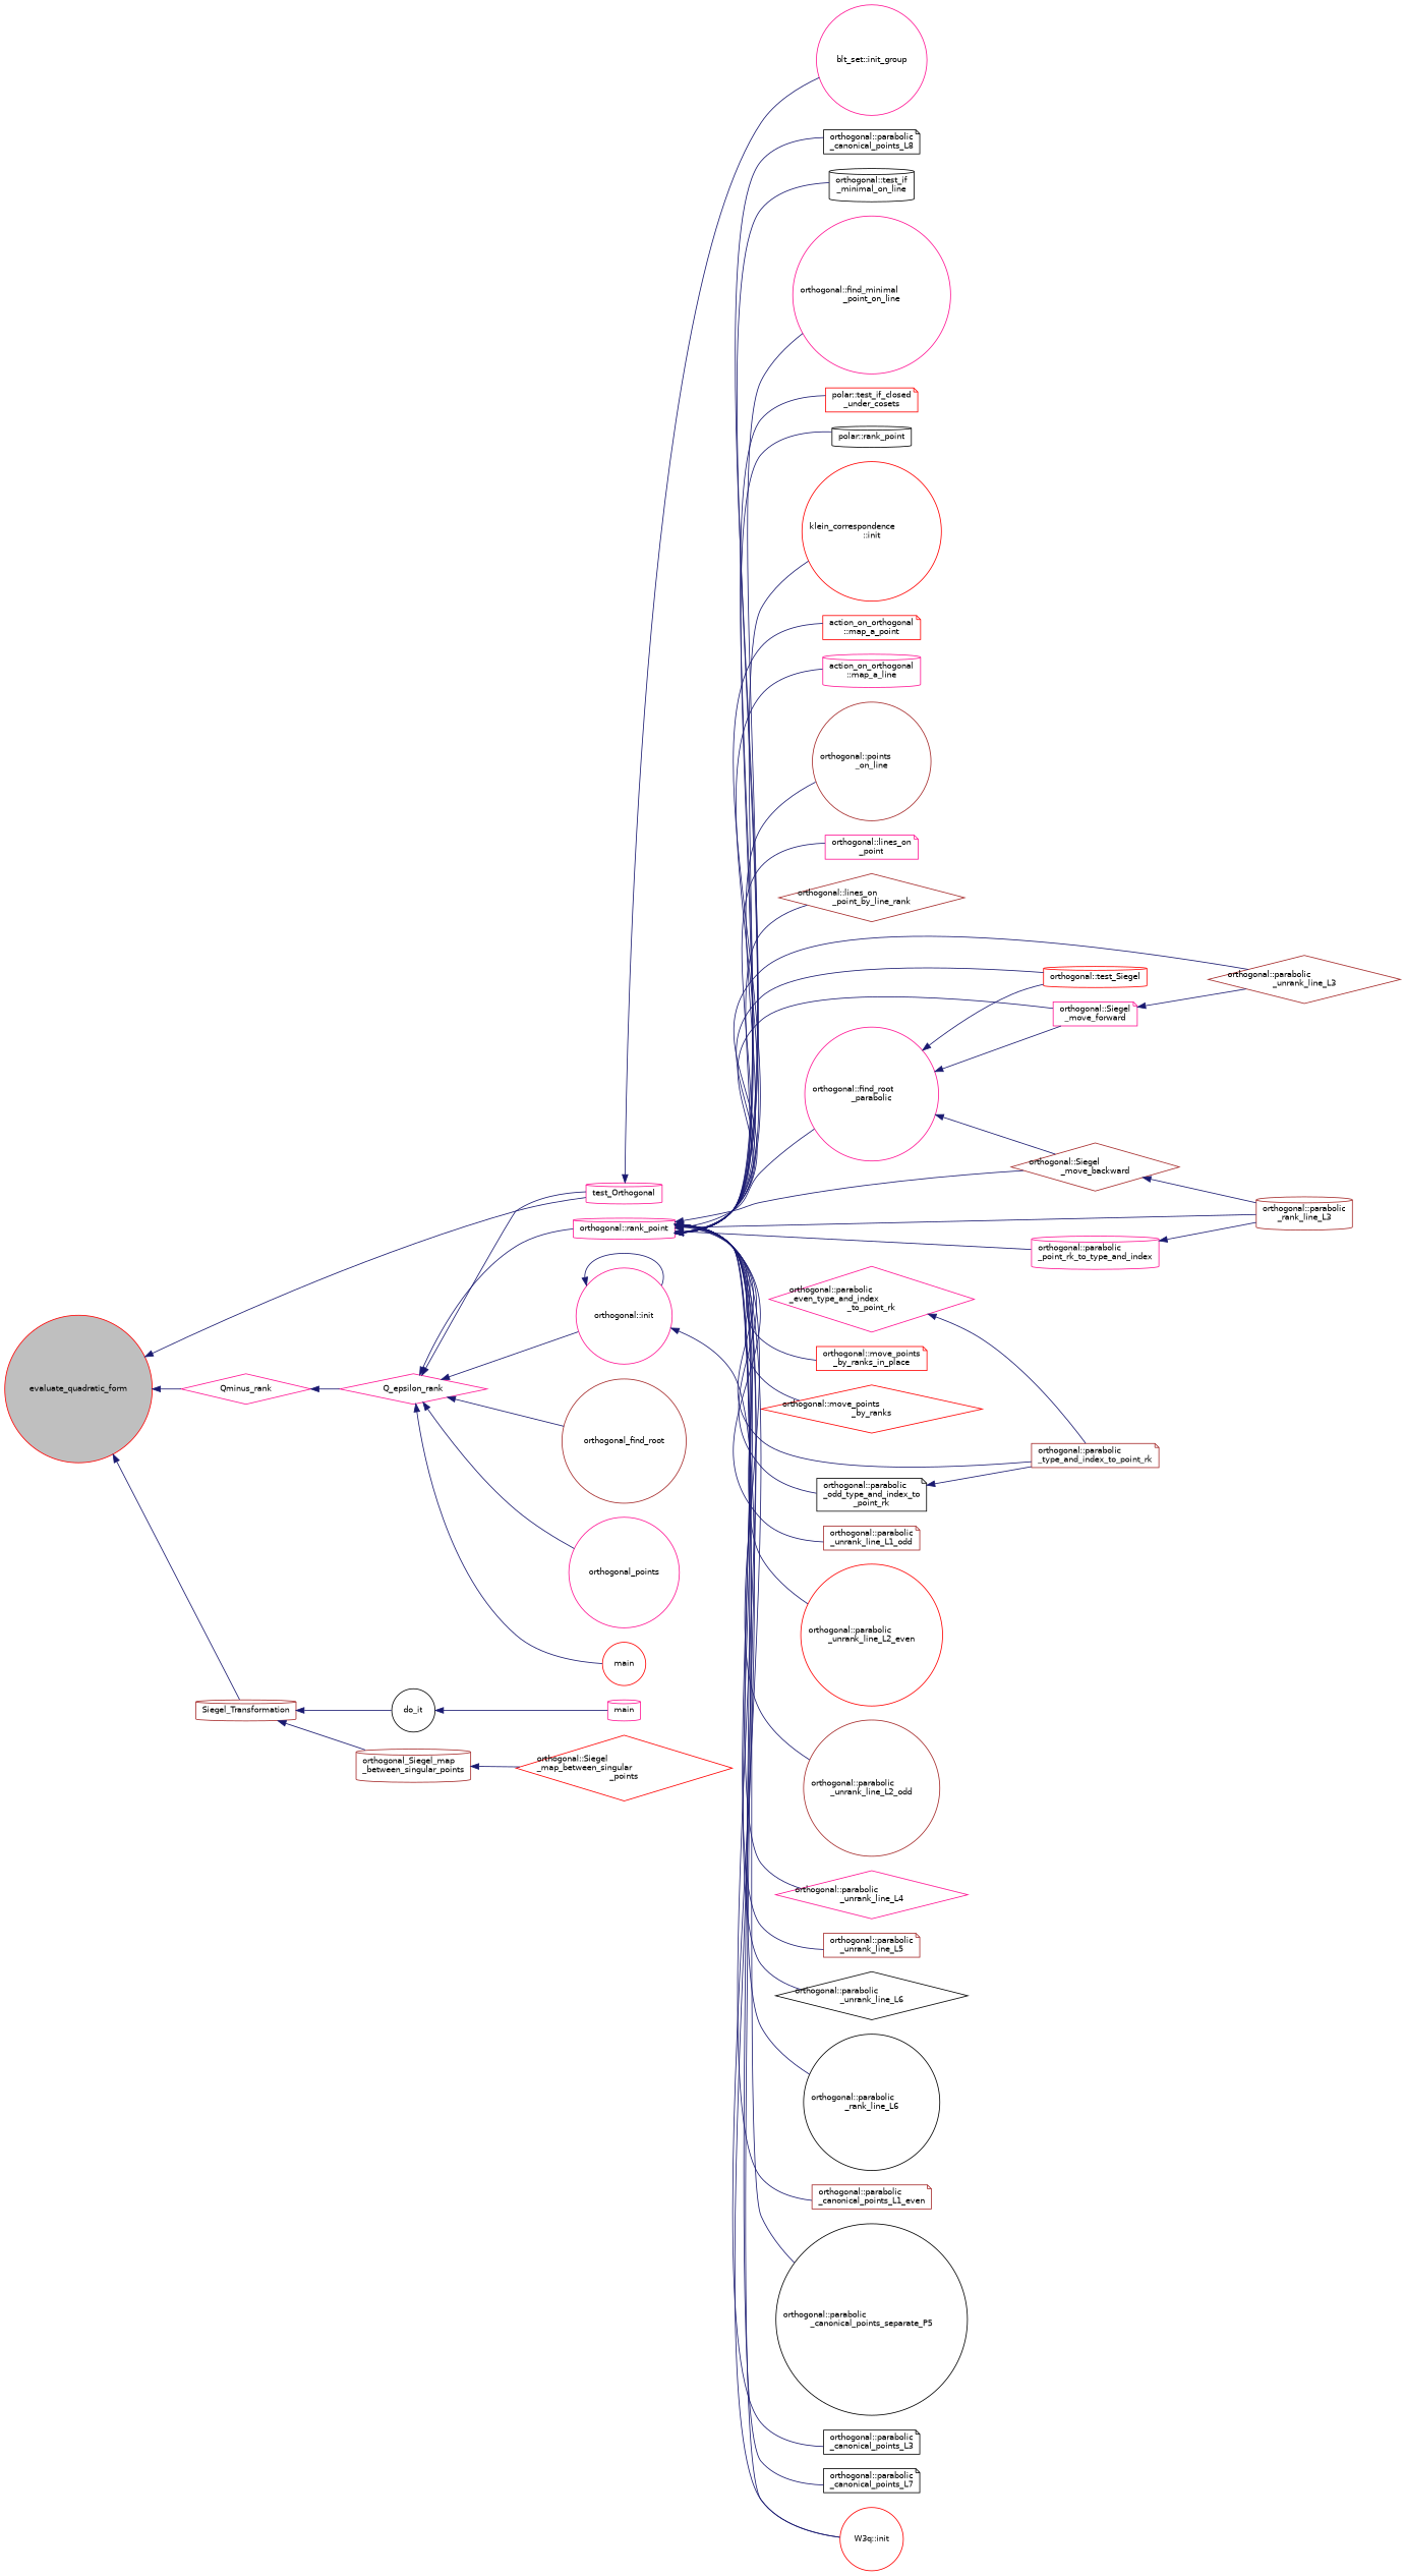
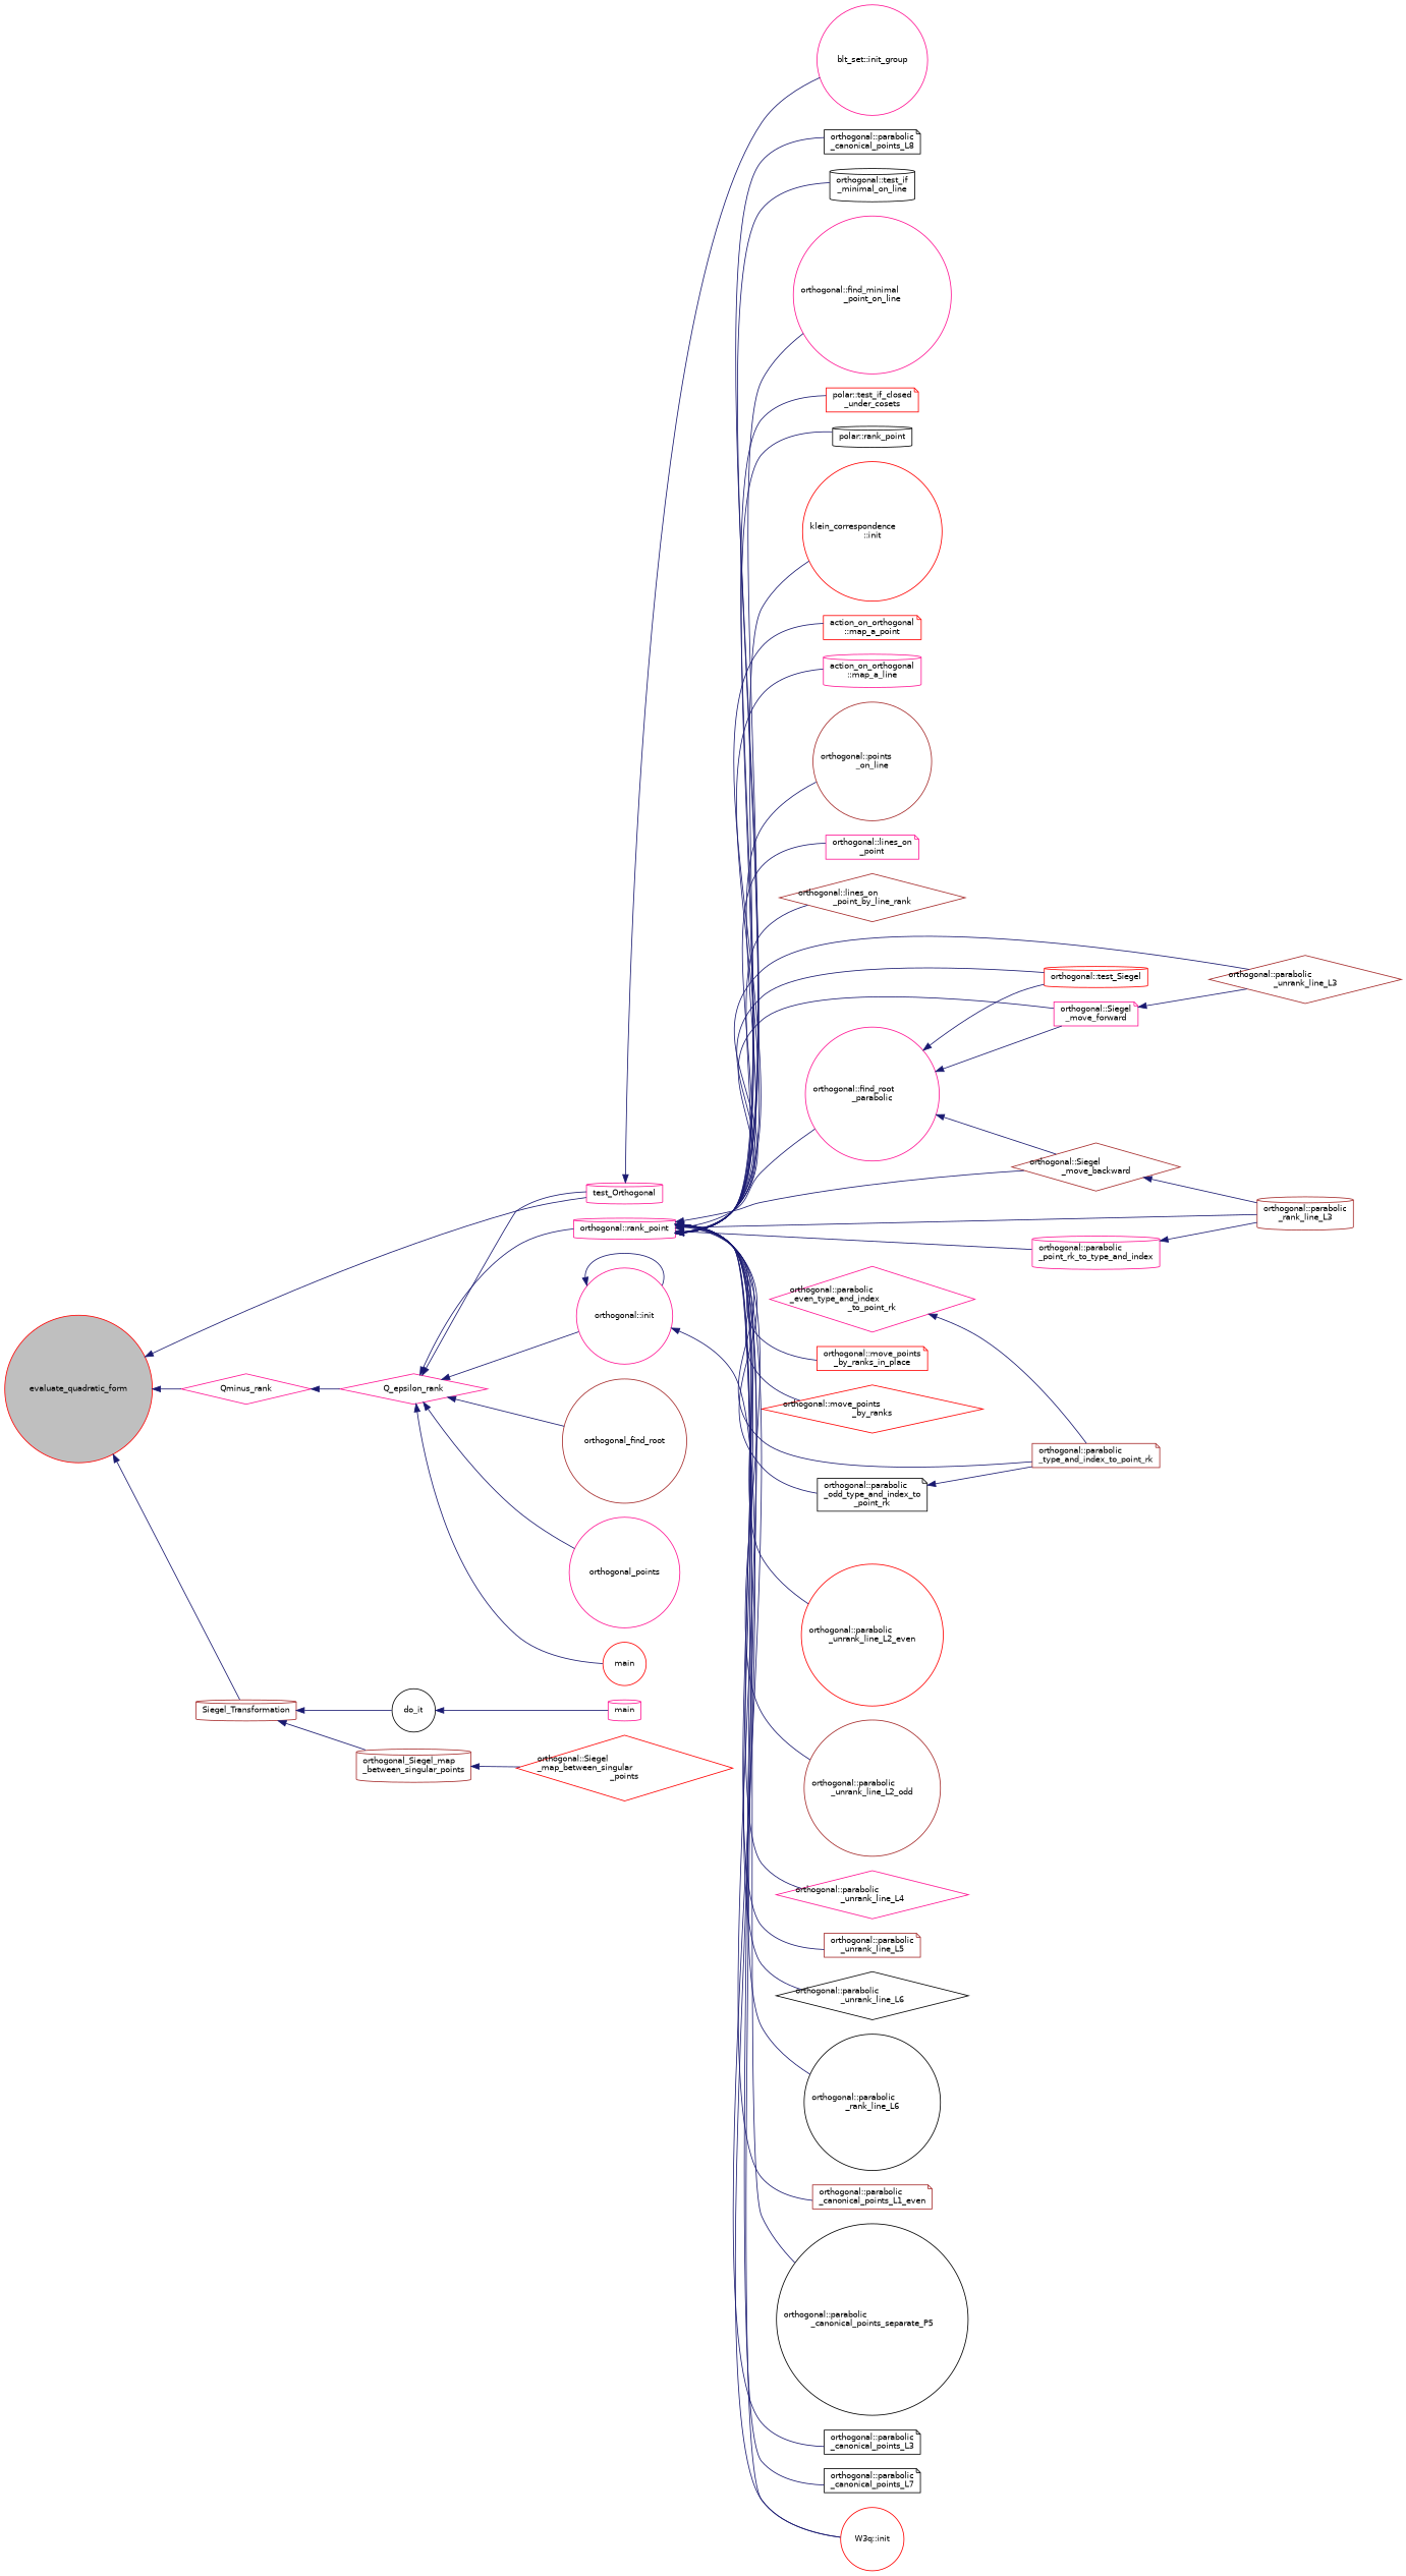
  digraph {
    rankdir=LR
    node [color=deeppink fillcolor=white fontname=Helvetica fontsize=10 shape=circle style=filled]
    edge [color=midnightblue dir=back fontname=Helvetica fontsize=10 labelfontname=Helvetica labelfontsize=10 style=solid]
    n1 [color=red fillcolor=grey75 fontcolor=black height=0.2 label=evaluate_quadratic_form width=0.4]
    n2 [height=0.2 label=Qminus_rank shape=diamond width=0.4]
    n3 [height=0.2 label=test_Orthogonal shape=cylinder width=0.4]
    n4 [color=brown height=0.2 label=Siegel_Transformation shape=cylinder width=0.4]
    n5 [height=0.2 label=Q_epsilon_rank shape=diamond width=0.4]
    n6 [height=0.2 label="blt_set::init_group" width=0.4]
    n7 [color=black height=0.2 label=do_it width=0.4]
    n8 [color=brown height=0.2 label="orthogonal_Siegel_map\l_between_singular_points" shape=cylinder width=0.4]
    n9 [color=red height=0.2 label=main width=0.4]
    n10 [height=0.2 label="orthogonal::rank_point" shape=cylinder width=0.4]
    n11 [height=0.2 label="orthogonal::init" width=0.4]
    n12 [color=brown height=0.2 label=orthogonal_find_root width=0.4]
    n13 [height=0.2 label=orthogonal_points width=0.4]
    n14 [color=brown height=0.2 label="orthogonal::points\l_on_line" width=0.4]
    n15 [height=0.2 label="orthogonal::lines_on\l_point" shape=note width=0.4]
    n16 [color=brown height=0.2 label="orthogonal::lines_on\l_point_by_line_rank" shape=diamond width=0.4]
    n17 [color=red height=0.2 label="orthogonal::test_Siegel" shape=cylinder width=0.4]
    n18 [color=red height=0.2 label="orthogonal::move_points\l_by_ranks_in_place" shape=note width=0.4]
    n19 [color=red height=0.2 label="orthogonal::move_points\l_by_ranks" shape=diamond width=0.4]
    n20 [color=brown height=0.2 label="orthogonal::parabolic\l_type_and_index_to_point_rk" shape=note width=0.4]
    n21 [color=black height=0.2 label="orthogonal::parabolic\l_odd_type_and_index_to\l_point_rk" shape=note width=0.4]
    n22 [height=0.2 label="orthogonal::parabolic\l_point_rk_to_type_and_index" shape=cylinder width=0.4]
    n23 [color=brown height=0.2 label="orthogonal::parabolic\l_rank_line_L3" shape=cylinder width=0.4]
-   n24 [color=brown height=0.2 label="orthogonal::parabolic\l_unrank_line_L1_odd" shape=note width=0.4]
    n25 [color=red height=0.2 label="orthogonal::parabolic\l_unrank_line_L2_even" width=0.4]
    n26 [color=brown height=0.2 label="orthogonal::parabolic\l_unrank_line_L2_odd" width=0.4]
    n27 [color=brown height=0.2 label="orthogonal::parabolic\l_unrank_line_L3" shape=diamond width=0.4]
    n28 [height=0.2 label="orthogonal::parabolic\l_unrank_line_L4" shape=diamond width=0.4]
    n29 [color=brown height=0.2 label="orthogonal::parabolic\l_unrank_line_L5" shape=note width=0.4]
    n30 [color=black height=0.2 label="orthogonal::parabolic\l_unrank_line_L6" shape=diamond width=0.4]
    n31 [color=black height=0.2 label="orthogonal::parabolic\l_rank_line_L6" width=0.4]
    n32 [height=0.2 label="orthogonal::find_root\l_parabolic" width=0.4]
    n33 [height=0.2 label="orthogonal::Siegel\l_move_forward" shape=note width=0.4]
    n34 [color=brown height=0.2 label="orthogonal::Siegel\l_move_backward" shape=diamond width=0.4]
    n35 [color=brown height=0.2 label="orthogonal::parabolic\l_canonical_points_L1_even" shape=note width=0.4]
    n36 [color=black height=0.2 label="orthogonal::parabolic\l_canonical_points_separate_P5" width=0.4]
    n37 [color=black height=0.2 label="orthogonal::parabolic\l_canonical_points_L3" shape=note width=0.4]
    n38 [color=black height=0.2 label="orthogonal::parabolic\l_canonical_points_L7" shape=note width=0.4]
    n39 [color=black height=0.2 label="orthogonal::parabolic\l_canonical_points_L8" shape=note width=0.4]
    n40 [color=black height=0.2 label="orthogonal::test_if\l_minimal_on_line" shape=cylinder width=0.4]
    n41 [height=0.2 label="orthogonal::find_minimal\l_point_on_line" width=0.4]
    n42 [color=red height=0.2 label="polar::test_if_closed\l_under_cosets" shape=note width=0.4]
    n43 [color=black height=0.2 label="polar::rank_point" shape=cylinder width=0.4]
    n44 [color=red height=0.2 label="klein_correspondence\l::init" width=0.4]
    n45 [color=red height=0.2 label="W3q::init" width=0.4]
    n46 [color=red height=0.2 label="action_on_orthogonal\l::map_a_point" shape=note width=0.4]
    n47 [height=0.2 label="action_on_orthogonal\l::map_a_line" shape=cylinder width=0.4]
    n48 [height=0.2 label="orthogonal::parabolic\l_even_type_and_index\l_to_point_rk" shape=diamond width=0.4]
    n49 [height=0.2 label=main shape=cylinder width=0.4]
    n50 [color=red height=0.2 label="orthogonal::Siegel\l_map_between_singular\l_points" shape=diamond width=0.4]
    n1 -> n2
    n1 -> n3
    n1 -> n4
    n2 -> n5
    n3 -> n6
    n4 -> n7
    n4 -> n8
    n5 -> n3
    n5 -> n9
    n5 -> n10
    n5 -> n11
    n5 -> n12
    n5 -> n13
    n7 -> n49
    n8 -> n50
    n10 -> n14
    n10 -> n15
    n10 -> n16
    n10 -> n17
    n10 -> n18
    n10 -> n19
    n10 -> n20
    n10 -> n21
    n10 -> n22
    n10 -> n23
-   n10 -> n24
    n10 -> n25
    n10 -> n26
    n10 -> n27
    n10 -> n28
    n10 -> n29
    n10 -> n30
    n10 -> n31
    n10 -> n32
    n10 -> n33
    n10 -> n34
    n10 -> n35
    n10 -> n36
    n10 -> n37
    n10 -> n38
    n10 -> n39
    n10 -> n40
    n10 -> n41
    n10 -> n42
    n10 -> n43
    n10 -> n44
    n10 -> n45
    n10 -> n46
    n10 -> n47
    n11 -> n11
    n11 -> n45
    n21 -> n20
    n22 -> n23
    n32 -> n17
    n32 -> n33
    n32 -> n34
    n33 -> n27
    n34 -> n23
    n48 -> n20
  }
